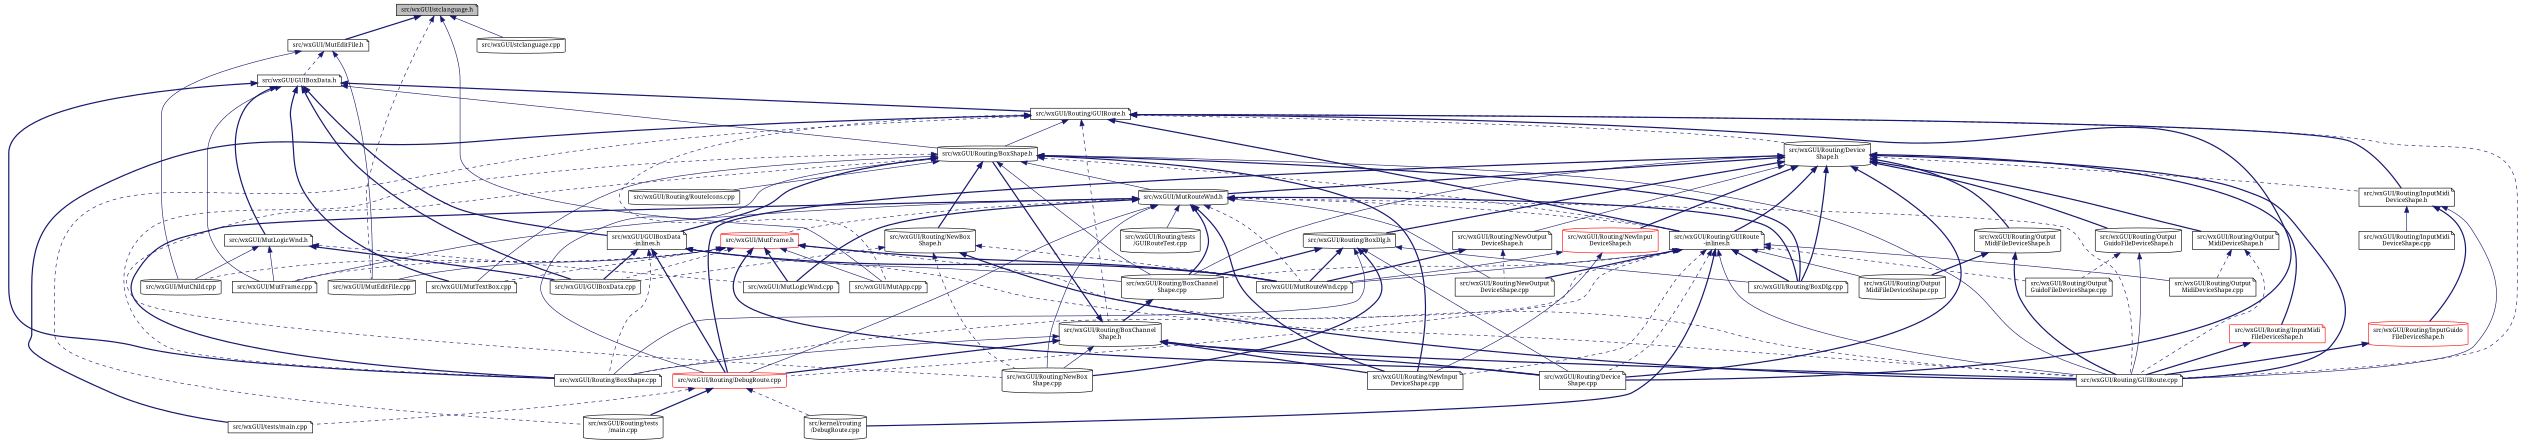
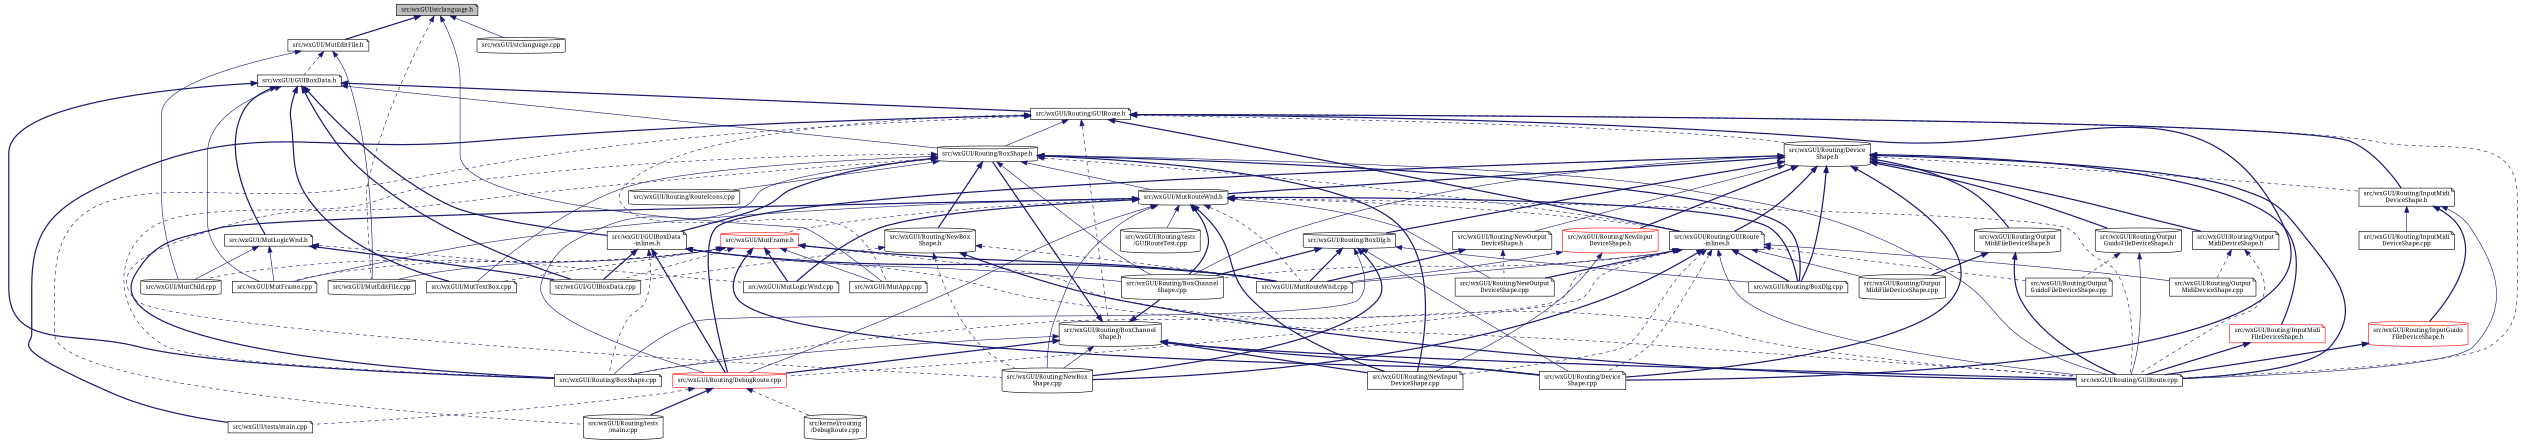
  digraph {
    fontname="Noto Serif"
    node [color=black fillcolor=white fontname="Noto Serif" fontsize=10 shape=note style=filled]
    edge [color=midnightblue dir=back fontname="Noto Serif" fontsize=10 labelfontname=Sans labelfontsize=10 style=bold]
    n1 [fillcolor=grey75 fontcolor=black height=0.2 label="src/wxGUI/stclanguage.h" width=0.4]
    n2 [height=0.2 label="src/wxGUI/MutEditFile.h" width=0.4]
    n3 [height=0.2 label="src/wxGUI/MutApp.cpp" width=0.4]
    n4 [height=0.2 label="src/wxGUI/MutEditFile.cpp" shape=cylinder width=0.4]
    n5 [height=0.2 label="src/wxGUI/stclanguage.cpp" shape=cylinder width=0.4]
    n6 [height=0.2 label="src/wxGUI/GUIBoxData.h" width=0.4]
    n7 [height=0.2 label="src/wxGUI/MutChild.cpp" shape=cylinder width=0.4]
    n8 [height=0.2 label="src/wxGUI/Routing/GUIRoute.h" width=0.4]
    n9 [height=0.2 label="src/wxGUI/GUIBoxData.cpp" shape=cylinder width=0.4]
    n10 [height=0.2 label="src/wxGUI/MutFrame.cpp" width=0.4]
    n11 [height=0.2 label="src/wxGUI/MutTextBox.cpp" width=0.4]
    n12 [height=0.2 label="src/wxGUI/Routing/BoxShape.cpp" width=0.4]
    n13 [height=0.2 label="src/wxGUI/Routing/BoxShape.h" shape=cylinder width=0.4]
    n14 [height=0.2 label="src/wxGUI/GUIBoxData\l-inlines.h" width=0.4]
    n15 [height=0.2 label="src/wxGUI/MutLogicWnd.h" width=0.4]
    n16 [height=0.2 label="src/wxGUI/Routing/Device\lShape.h" shape=cylinder width=0.4]
    n17 [height=0.2 label="src/wxGUI/Routing/Device\lShape.cpp" width=0.4]
    n18 [height=0.2 label="src/wxGUI/Routing/GUIRoute.cpp" width=0.4]
    n19 [height=0.2 label="src/wxGUI/Routing/GUIRoute\l-inlines.h" width=0.4]
    n20 [height=0.2 label="src/wxGUI/Routing/tests\l/main.cpp" shape=cylinder width=0.4]
    n21 [height=0.2 label="src/wxGUI/tests/main.cpp" width=0.4]
    n22 [height=0.2 label="src/wxGUI/Routing/InputMidi\lDeviceShape.h" width=0.4]
    n23 [height=0.2 label="src/wxGUI/Routing/BoxChannel\lShape.h" shape=cylinder width=0.4]
    n24 [height=0.2 label="src/wxGUI/MutRouteWnd.h" shape=cylinder width=0.4]
    n25 [height=0.2 label="src/wxGUI/Routing/BoxChannel\lShape.cpp" shape=cylinder width=0.4]
    n26 [height=0.2 label="src/wxGUI/Routing/BoxDlg.cpp" width=0.4]
    n27 [color=red height=0.2 label="src/wxGUI/Routing/DebugRoute.cpp" shape=cylinder width=0.4]
    n28 [height=0.2 label="src/wxGUI/Routing/NewBox\lShape.cpp" shape=cylinder width=0.4]
    n29 [height=0.2 label="src/wxGUI/Routing/NewInput\lDeviceShape.cpp" width=0.4]
    n30 [height=0.2 label="src/wxGUI/Routing/NewBox\lShape.h" shape=cylinder width=0.4]
    n31 [height=0.2 label="src/wxGUI/Routing/RouteIcons.cpp" shape=cylinder width=0.4]
    n32 [height=0.2 label="src/wxGUI/MutRouteWnd.cpp" width=0.4]
    n33 [height=0.2 label="src/wxGUI/MutLogicWnd.cpp" width=0.4]
    n34 [height=0.2 label="src/wxGUI/Routing/BoxDlg.h" shape=cylinder width=0.4]
    n35 [color=red height=0.2 label="src/wxGUI/Routing/NewInput\lDeviceShape.h" shape=cylinder width=0.4]
    n36 [height=0.2 label="src/wxGUI/Routing/NewOutput\lDeviceShape.h" width=0.4]
    n37 [height=0.2 label="src/wxGUI/Routing/Output\lMidiDeviceShape.h" width=0.4]
    n38 [height=0.2 label="src/wxGUI/Routing/Output\lMidiFileDeviceShape.h" shape=cylinder width=0.4]
    n39 [height=0.2 label="src/wxGUI/Routing/Output\lGuidoFileDeviceShape.h" shape=cylinder width=0.4]
    n40 [color=red height=0.2 label="src/wxGUI/Routing/InputMidi\lFileDeviceShape.h" width=0.4]
    n41 [height=0.2 label="src/wxGUI/Routing/NewOutput\lDeviceShape.cpp" width=0.4]
    n42 [height=0.2 label="src/wxGUI/Routing/Output\lGuidoFileDeviceShape.cpp" width=0.4]
    n43 [height=0.2 label="src/wxGUI/Routing/Output\lMidiDeviceShape.cpp" width=0.4]
    n44 [height=0.2 label="src/wxGUI/Routing/Output\lMidiFileDeviceShape.cpp" shape=cylinder width=0.4]
    n45 [color=red height=0.2 label="src/wxGUI/Routing/InputGuido\lFileDeviceShape.h" shape=cylinder width=0.4]
    n46 [height=0.2 label="src/wxGUI/Routing/InputMidi\lDeviceShape.cpp" width=0.4]
    n47 [color=red height=0.2 label="src/wxGUI/MutFrame.h" shape=cylinder width=0.4]
    n48 [height=0.2 label="src/wxGUI/Routing/tests\l/GUIRouteTest.cpp" shape=cylinder width=0.4]
    n49 [height=0.2 label="src/kernel/routing\l/DebugRoute.cpp" shape=cylinder width=0.4]
    n1 -> n2
    n1 -> n3 [style=solid]
    n1 -> n4 [style=dashed]
    n1 -> n5 [style=solid]
    n2 -> n4 [style=solid]
    n2 -> n6 [style=dashed]
    n2 -> n7 [style=solid]
    n6 -> n8
    n6 -> n9
    n6 -> n10 [style=solid]
    n6 -> n11
    n6 -> n12
    n6 -> n13 [style=solid]
    n6 -> n14
    n6 -> n15
    n8 -> n3 [style=dashed]
    n8 -> n13 [style=solid]
    n8 -> n16 [style=dashed]
    n8 -> n17
    n8 -> n18 [style=dashed]
    n8 -> n19
    n8 -> n20 [style=dashed]
    n8 -> n21
    n8 -> n22
    n8 -> n23 [style=dashed]
    n13 -> n11 [style=solid]
    n13 -> n12 [style=dashed]
    n13 -> n14
    n13 -> n18 [style=solid]
    n13 -> n19 [style=dashed]
    n13 -> n24 [style=solid]
    n13 -> n25 [style=solid]
    n13 -> n26
    n13 -> n27 [style=solid]
    n13 -> n28 [style=dashed]
    n13 -> n29
    n13 -> n30
    n13 -> n31 [style=solid]
    n14 -> n9
    n14 -> n12 [style=dashed]
    n14 -> n18 [style=dashed]
    n14 -> n25 [style=solid]
    n14 -> n27
    n14 -> n32
    n15 -> n7 [style=solid]
    n15 -> n9
    n15 -> n10 [style=solid]
    n15 -> n33 [style=dashed]
    n16 -> n17
    n16 -> n18
    n16 -> n19
    n16 -> n22 [style=dashed]
    n16 -> n24
    n16 -> n25 [style=solid]
    n16 -> n26
    n16 -> n27
    n16 -> n34
    n16 -> n35
    n16 -> n36 [style=solid]
    n16 -> n37
    n16 -> n38
    n16 -> n39
    n16 -> n40
    n19 -> n12 [style=dashed]
    n19 -> n17 [style=dashed]
    n19 -> n18 [style=solid]
    n19 -> n25 [style=dashed]
    n19 -> n26
    n19 -> n27 [style=dashed]
-   n19 -> n49
+   n19 -> n28
    n19 -> n29 [style=dashed]
    n19 -> n32 [style=solid]
    n19 -> n41
    n19 -> n42 [style=dashed]
    n19 -> n43 [style=solid]
    n19 -> n44 [style=solid]
    n22 -> n18 [style=solid]
    n22 -> n45
    n22 -> n46 [style=solid]
    n23 -> n12 [style=solid]
    n23 -> n13
    n23 -> n17
    n23 -> n18
-   n25 -> n23
+   n23 -> n25
    n23 -> n27
    n23 -> n28 [style=solid]
    n23 -> n29
    n24 -> n10 [style=solid]
    n24 -> n12
    n24 -> n18 [style=dashed]
    n24 -> n19 [style=dashed]
    n24 -> n25
    n24 -> n26
    n24 -> n27 [style=solid]
    n24 -> n28 [style=solid]
    n24 -> n29
    n24 -> n32 [style=dashed]
    n24 -> n33
    n24 -> n41 [style=solid]
    n24 -> n47 [style=dashed]
    n24 -> n48 [style=solid]
    n27 -> n20
    n27 -> n21 [style=dashed]
    n27 -> n49 [style=dashed]
    n30 -> n9 [style=dashed]
    n30 -> n18
    n30 -> n28 [style=dashed]
    n30 -> n32 [style=dashed]
    n34 -> n12 [style=solid]
    n34 -> n17 [style=solid]
    n34 -> n25
    n34 -> n26 [style=solid]
    n34 -> n28
    n34 -> n32
    n35 -> n29 [style=solid]
    n35 -> n32 [style=solid]
    n36 -> n32
    n36 -> n41 [style=dashed]
    n37 -> n18 [style=dashed]
    n37 -> n43 [style=dashed]
    n38 -> n18
    n38 -> n44
    n39 -> n18 [style=solid]
    n39 -> n42 [style=dashed]
    n40 -> n18
    n45 -> n18
    n47 -> n3 [style=solid]
    n47 -> n4 [style=solid]
    n47 -> n7 [style=dashed]
    n47 -> n9 [style=dashed]
    n47 -> n10 [style=dashed]
    n47 -> n11 [style=dashed]
    n47 -> n17
    n47 -> n18 [style=dashed]
    n47 -> n32
    n47 -> n33
  }
